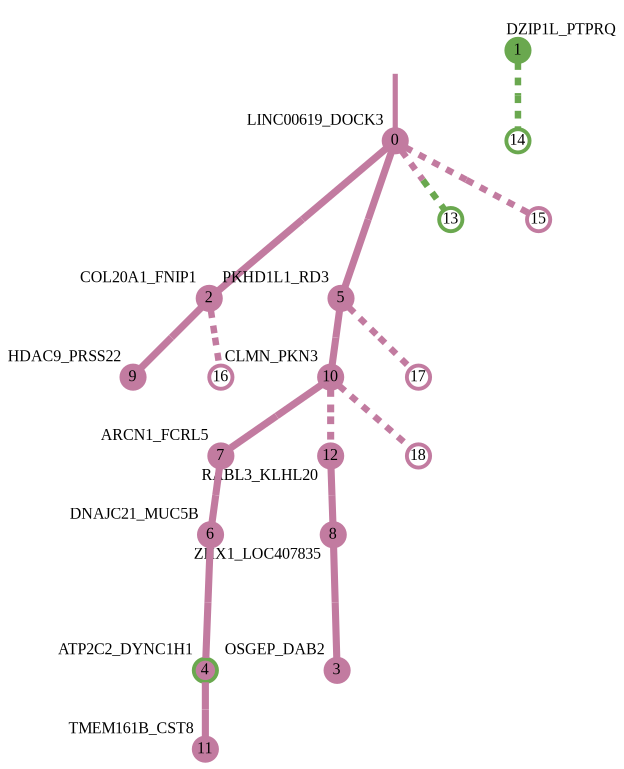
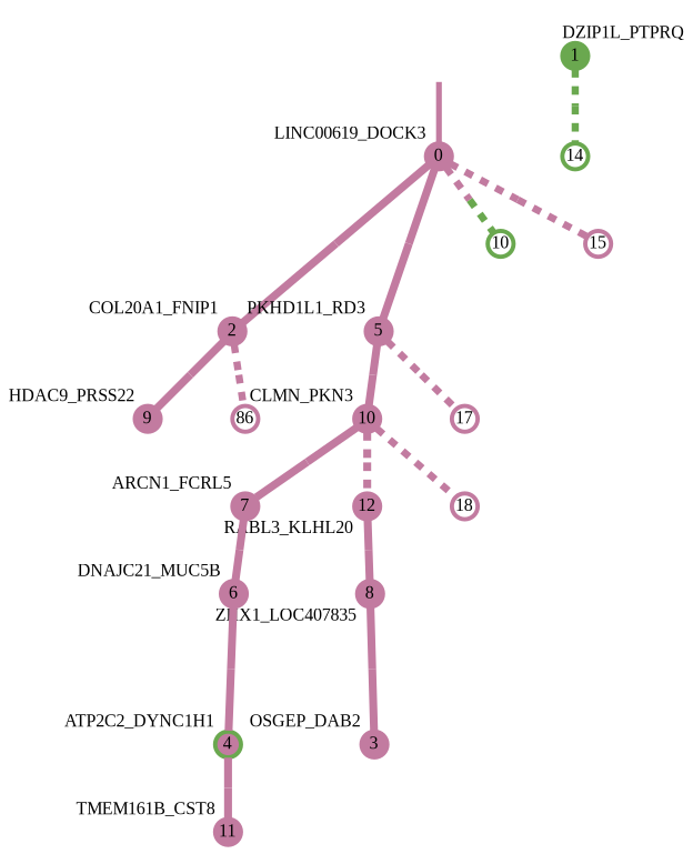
  strict digraph {
    fontname="Liberation Serif"
    forcelabels=true
    nodesep=0.7
    rankdir=TB
    ranksep=0.6
    splines=false
    node [color="#c27ba0ff" fillcolor="#c27ba0ff" fixedsize=true fontname="Liberation Serif" fontsize="12pt" penwidth=3 shape=circle style=filled]
    edge [arrowsize=0 color="#c27ba0ff;0.5:#c27ba0ff" fontname="Liberation Serif" minlen=1.1351351737976074 penwidth=5.5 style=solid]
    0 [height=0.25 xlabel=LINC00619_DOCK3]
    2 [height=0.25 xlabel=COL20A1_FNIP1]
    5 [height=0.25 xlabel=PKHD1L1_RD3]
-   13 [color="#6aa84fff" fillcolor="#6aa84fff" height=0.25 style=solid]
+   13 [color="#6aa84fff" fillcolor="#6aa84fff" height=0.25 style=solid label=10]
    15 [height=0.25 style=solid]
    1 [color="#6aa84fff" fillcolor="#6aa84fff" height=0.25 xlabel=DZIP1L_PTPRQ]
    14 [color="#6aa84fff" fillcolor="#6aa84fff" height=0.25 style=solid]
    9 [height=0.25 xlabel=HDAC9_PRSS22]
-   16 [height=0.25 style=solid]
+   16 [height=0.25 style=solid label=86]
    10 [height=0.25 xlabel=CLMN_PKN3]
    17 [height=0.25 style=solid]
    7 [height=0.25 xlabel=ARCN1_FCRL5]
    12 [height=0.25 xlabel=RABL3_KLHL20]
    18 [height=0.25 style=solid]
    4 [color="#6aa84fff" height=0.25 xlabel=ATP2C2_DYNC1H1]
    11 [height=0.25 xlabel=TMEM161B_CST8]
    6 [height=0.25 xlabel=DNAJC21_MUC5B]
    8 [height=0.25 xlabel=ZHX1_LOC407835]
    3 [height=0.25 xlabel=OSGEP_DAB2]
    normal [style=invis xlabel=LINC00619_DOCK3 color="" fillcolor="" fixedsize="" fontsize="" shape=""]
    0 -> 2 [minlen=2.675675868988037]
    0 -> 5 [minlen=2.1351351737976074]
    0 -> 13 [color="#c27ba0ff;0.5:#6aa84fff" penwidth=5 style=dashed]
    0 -> 15 [penwidth=5 style=dashed]
    2 -> 9 [minlen=1.4864864349365234]
    2 -> 16 [penwidth=5 style=dashed]
    5 -> 10 [minlen=1.4324324131011963]
    5 -> 17 [penwidth=5 style=dashed]
    1 -> 14 [color="#6aa84fff;0.5:#6aa84fff" penwidth=5 style=dashed]
    10 -> 7 [minlen=1.8648648262023926]
    10 -> 12 [minlen=1.2702703475952148 style=dashed]
    10 -> 18 [penwidth=5 style=dashed]
    7 -> 6 [minlen=1.9189189672470093]
    12 -> 8 [minlen=1.8648648262023926]
    4 -> 11 [minlen=1.324324369430542]
    6 -> 4 [minlen=2.297297477722168]
    8 -> 3 [minlen=2.351351261138916]
    normal -> 0 [color="#c27ba0ff" penwidth=4 minlen=""]
  }
